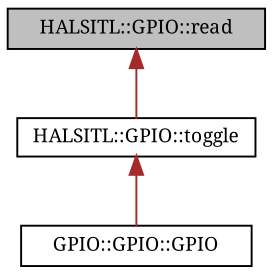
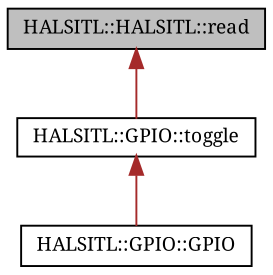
  digraph {
    fontname="Noto Serif"
    rankdir=TB
    node [color=black fillcolor=white fontname="Noto Serif" fontsize=10 shape=record style=filled]
    edge [color=brown dir=back fontname="Noto Serif" fontsize=10 labelfontname=Helvetica labelfontsize=10 style=solid]
-   n1 [fillcolor=grey75 fontcolor=black height=0.2 label="HALSITL::GPIO::read" width=0.4]
+   n1 [fillcolor=grey75 fontcolor=black height=0.2 label="HALSITL::HALSITL::read" width=0.4]
    n2 [height=0.2 label="HALSITL::GPIO::toggle" width=0.4]
-   n3 [height=0.2 label="GPIO::GPIO::GPIO" width=0.4]
+   n3 [height=0.2 label="HALSITL::GPIO::GPIO" width=0.4]
    n1 -> n2
    n2 -> n3
  }
